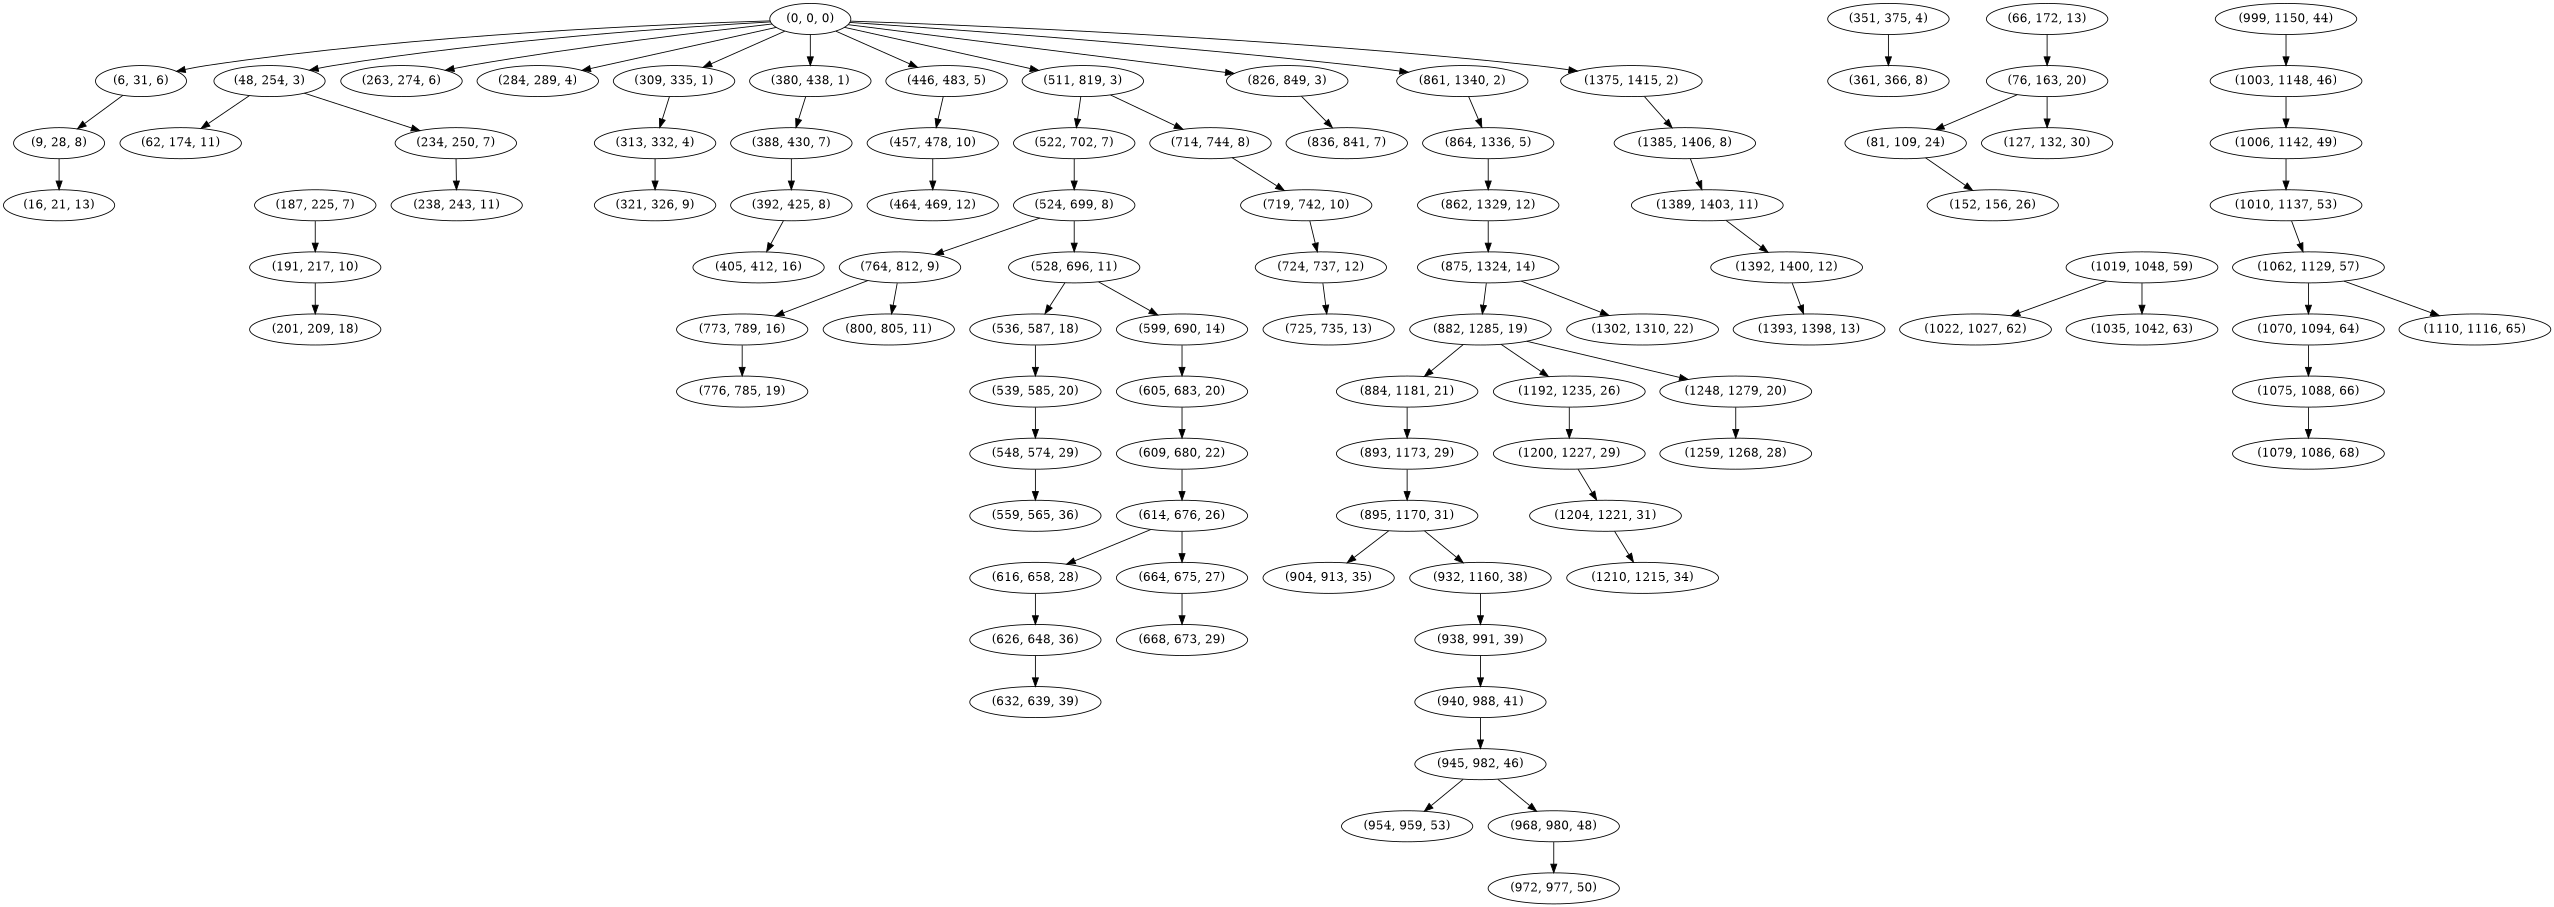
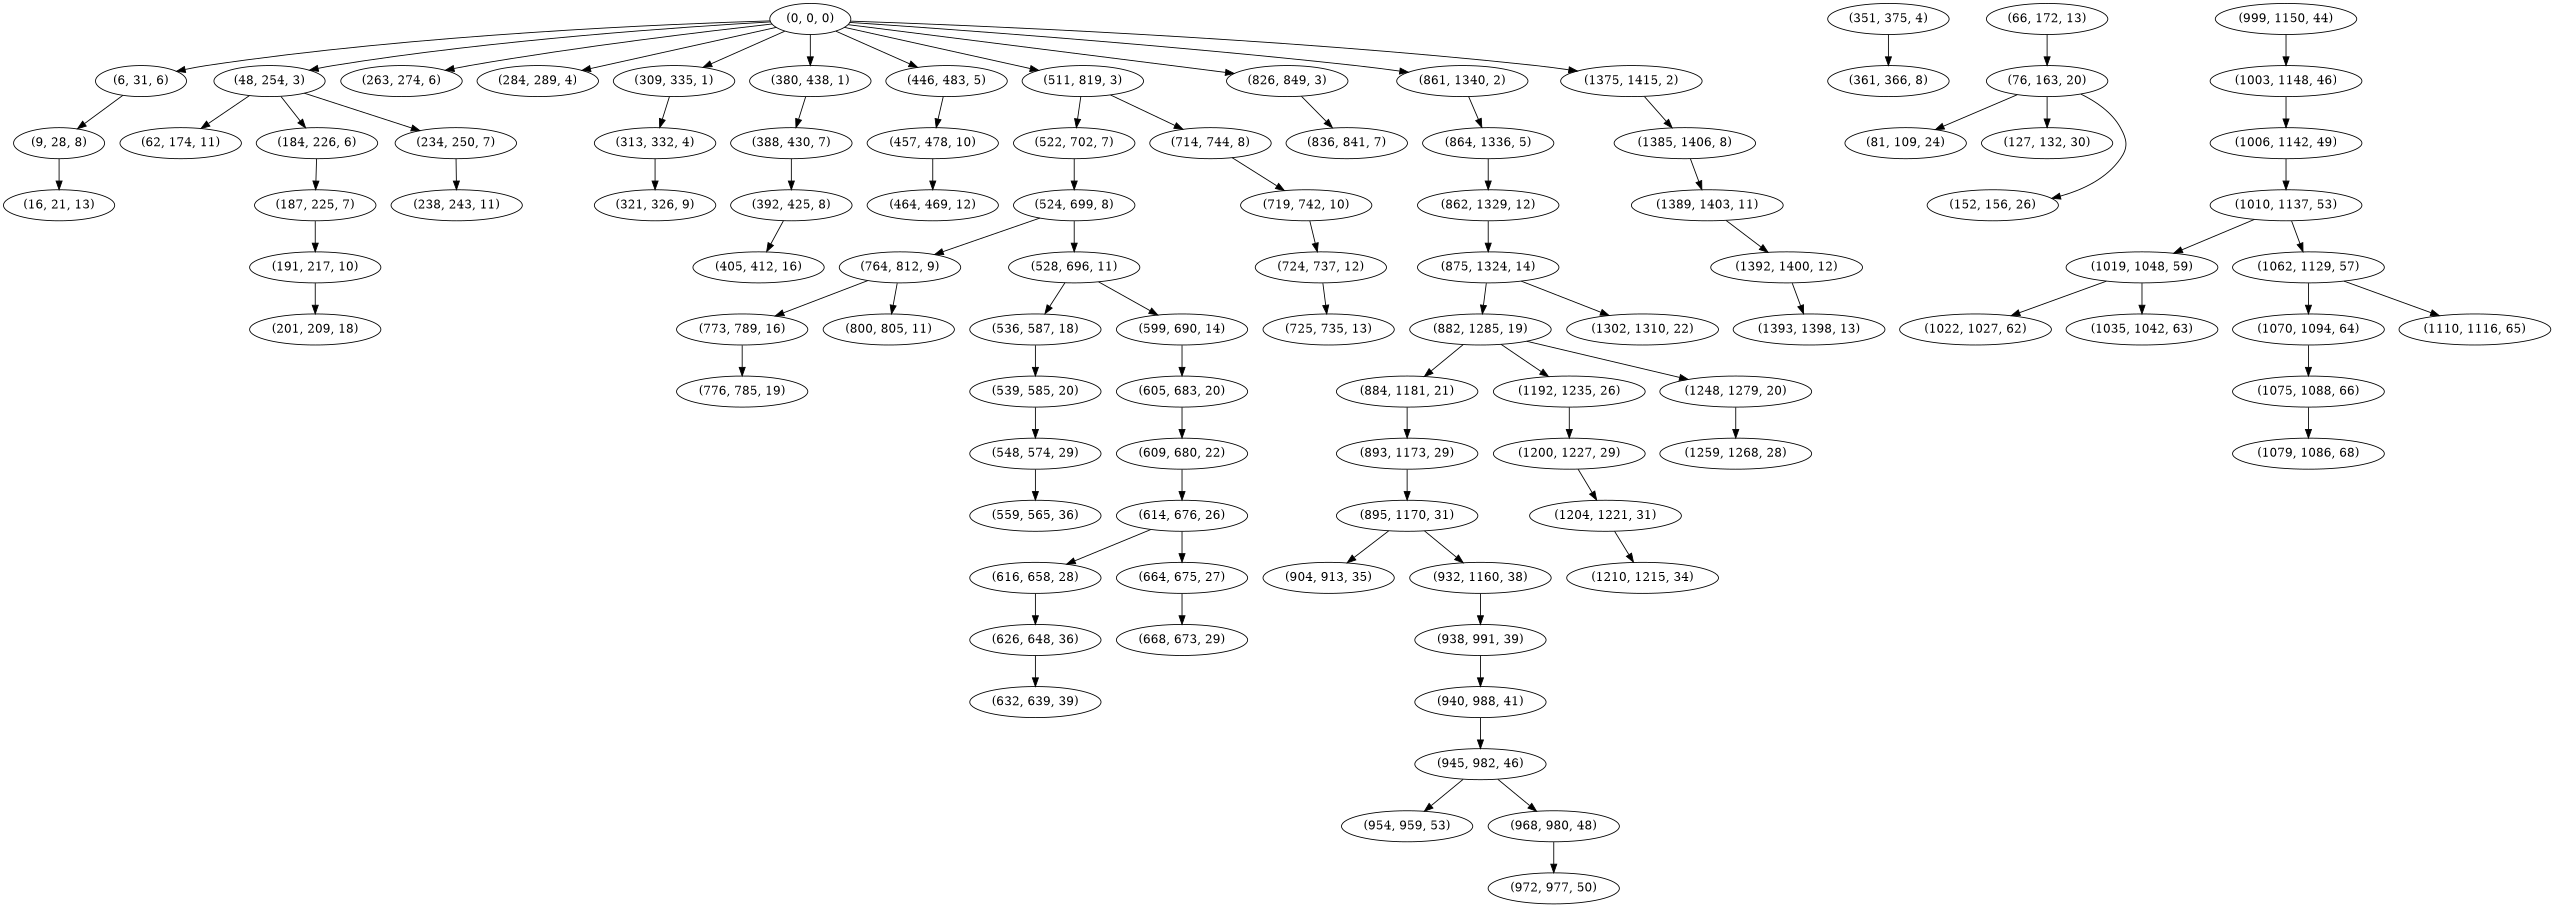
  digraph {
    "(0, 0, 0)"
    "(6, 31, 6)"
    "(48, 254, 3)"
    "(263, 274, 6)"
    "(284, 289, 4)"
    "(309, 335, 1)"
    "(380, 438, 1)"
    "(446, 483, 5)"
    "(511, 819, 3)"
    "(826, 849, 3)"
    "(861, 1340, 2)"
    "(1375, 1415, 2)"
    "(9, 28, 8)"
    "(62, 174, 11)"
+   "(184, 226, 6)"
    "(234, 250, 7)"
    "(313, 332, 4)"
    "(351, 375, 4)"
    "(361, 366, 8)"
    "(388, 430, 7)"
    "(457, 478, 10)"
    "(522, 702, 7)"
    "(714, 744, 8)"
    "(836, 841, 7)"
    "(864, 1336, 5)"
    "(1385, 1406, 8)"
    "(16, 21, 13)"
    "(187, 225, 7)"
    "(238, 243, 11)"
    "(66, 172, 13)"
    "(76, 163, 20)"
    "(81, 109, 24)"
    "(127, 132, 30)"
    "(152, 156, 26)"
    "(191, 217, 10)"
    "(201, 209, 18)"
    "(321, 326, 9)"
    "(392, 425, 8)"
    "(405, 412, 16)"
    "(464, 469, 12)"
    "(524, 699, 8)"
    "(719, 742, 10)"
    "(764, 812, 9)"
    "(773, 789, 16)"
    "(800, 805, 11)"
    "(528, 696, 11)"
    "(536, 587, 18)"
    "(599, 690, 14)"
    "(539, 585, 20)"
    "(605, 683, 20)"
    "(548, 574, 29)"
    "(559, 565, 36)"
    "(609, 680, 22)"
    "(614, 676, 26)"
    "(616, 658, 28)"
    "(664, 675, 27)"
    "(626, 648, 36)"
    "(668, 673, 29)"
    "(632, 639, 39)"
    "(724, 737, 12)"
    "(725, 735, 13)"
    "(776, 785, 19)"
    n63 [label="(862, 1329, 12)"]
    "(875, 1324, 14)"
    "(882, 1285, 19)"
    "(1302, 1310, 22)"
    "(884, 1181, 21)"
    "(1192, 1235, 26)"
    "(1248, 1279, 20)"
    "(893, 1173, 29)"
    "(1200, 1227, 29)"
    "(1259, 1268, 28)"
    "(895, 1170, 31)"
    "(904, 913, 35)"
    "(932, 1160, 38)"
    "(938, 991, 39)"
    "(940, 988, 41)"
    "(945, 982, 46)"
    "(954, 959, 53)"
    "(968, 980, 48)"
    "(972, 977, 50)"
    "(999, 1150, 44)"
    "(1003, 1148, 46)"
    "(1006, 1142, 49)"
    "(1010, 1137, 53)"
    "(1019, 1048, 59)"
    "(1062, 1129, 57)"
    "(1022, 1027, 62)"
    "(1035, 1042, 63)"
    "(1070, 1094, 64)"
    "(1110, 1116, 65)"
    "(1075, 1088, 66)"
    "(1079, 1086, 68)"
    "(1204, 1221, 31)"
    "(1210, 1215, 34)"
    "(1389, 1403, 11)"
    "(1392, 1400, 12)"
    "(1393, 1398, 13)"
    "(0, 0, 0)" -> "(6, 31, 6)"
    "(0, 0, 0)" -> "(48, 254, 3)"
    "(0, 0, 0)" -> "(263, 274, 6)"
    "(0, 0, 0)" -> "(284, 289, 4)"
    "(0, 0, 0)" -> "(309, 335, 1)"
    "(0, 0, 0)" -> "(380, 438, 1)"
    "(0, 0, 0)" -> "(446, 483, 5)"
    "(0, 0, 0)" -> "(511, 819, 3)"
    "(0, 0, 0)" -> "(826, 849, 3)"
    "(0, 0, 0)" -> "(861, 1340, 2)"
    "(0, 0, 0)" -> "(1375, 1415, 2)"
    "(6, 31, 6)" -> "(9, 28, 8)"
    "(48, 254, 3)" -> "(62, 174, 11)"
+   "(48, 254, 3)" -> "(184, 226, 6)"
    "(48, 254, 3)" -> "(234, 250, 7)"
    "(309, 335, 1)" -> "(313, 332, 4)"
    "(380, 438, 1)" -> "(388, 430, 7)"
    "(446, 483, 5)" -> "(457, 478, 10)"
    "(511, 819, 3)" -> "(522, 702, 7)"
    "(511, 819, 3)" -> "(714, 744, 8)"
    "(826, 849, 3)" -> "(836, 841, 7)"
    "(861, 1340, 2)" -> "(864, 1336, 5)"
    "(1375, 1415, 2)" -> "(1385, 1406, 8)"
    "(9, 28, 8)" -> "(16, 21, 13)"
+   "(184, 226, 6)" -> "(187, 225, 7)"
    "(234, 250, 7)" -> "(238, 243, 11)"
    "(313, 332, 4)" -> "(321, 326, 9)"
    "(351, 375, 4)" -> "(361, 366, 8)"
    "(388, 430, 7)" -> "(392, 425, 8)"
    "(457, 478, 10)" -> "(464, 469, 12)"
    "(522, 702, 7)" -> "(524, 699, 8)"
    "(714, 744, 8)" -> "(719, 742, 10)"
    "(864, 1336, 5)" -> n63
    "(1385, 1406, 8)" -> "(1389, 1403, 11)"
    "(187, 225, 7)" -> "(191, 217, 10)"
    "(66, 172, 13)" -> "(76, 163, 20)"
    "(76, 163, 20)" -> "(81, 109, 24)"
    "(76, 163, 20)" -> "(127, 132, 30)"
-   "(81, 109, 24)" -> "(152, 156, 26)"
+   "(76, 163, 20)" -> "(152, 156, 26)"
    "(191, 217, 10)" -> "(201, 209, 18)"
    "(392, 425, 8)" -> "(405, 412, 16)"
    "(524, 699, 8)" -> "(764, 812, 9)"
    "(524, 699, 8)" -> "(528, 696, 11)"
    "(719, 742, 10)" -> "(724, 737, 12)"
    "(764, 812, 9)" -> "(773, 789, 16)"
    "(764, 812, 9)" -> "(800, 805, 11)"
    "(773, 789, 16)" -> "(776, 785, 19)"
    "(528, 696, 11)" -> "(536, 587, 18)"
    "(528, 696, 11)" -> "(599, 690, 14)"
    "(536, 587, 18)" -> "(539, 585, 20)"
    "(599, 690, 14)" -> "(605, 683, 20)"
    "(539, 585, 20)" -> "(548, 574, 29)"
    "(605, 683, 20)" -> "(609, 680, 22)"
    "(548, 574, 29)" -> "(559, 565, 36)"
    "(609, 680, 22)" -> "(614, 676, 26)"
    "(614, 676, 26)" -> "(616, 658, 28)"
    "(614, 676, 26)" -> "(664, 675, 27)"
    "(616, 658, 28)" -> "(626, 648, 36)"
    "(664, 675, 27)" -> "(668, 673, 29)"
    "(626, 648, 36)" -> "(632, 639, 39)"
    "(724, 737, 12)" -> "(725, 735, 13)"
    n63 -> "(875, 1324, 14)"
    "(875, 1324, 14)" -> "(882, 1285, 19)"
    "(875, 1324, 14)" -> "(1302, 1310, 22)"
    "(882, 1285, 19)" -> "(884, 1181, 21)"
    "(882, 1285, 19)" -> "(1192, 1235, 26)"
    "(882, 1285, 19)" -> "(1248, 1279, 20)"
    "(884, 1181, 21)" -> "(893, 1173, 29)"
    "(1192, 1235, 26)" -> "(1200, 1227, 29)"
    "(1248, 1279, 20)" -> "(1259, 1268, 28)"
    "(893, 1173, 29)" -> "(895, 1170, 31)"
    "(1200, 1227, 29)" -> "(1204, 1221, 31)"
    "(895, 1170, 31)" -> "(904, 913, 35)"
    "(895, 1170, 31)" -> "(932, 1160, 38)"
    "(932, 1160, 38)" -> "(938, 991, 39)"
    "(938, 991, 39)" -> "(940, 988, 41)"
    "(940, 988, 41)" -> "(945, 982, 46)"
    "(945, 982, 46)" -> "(954, 959, 53)"
    "(945, 982, 46)" -> "(968, 980, 48)"
    "(968, 980, 48)" -> "(972, 977, 50)"
    "(999, 1150, 44)" -> "(1003, 1148, 46)"
    "(1003, 1148, 46)" -> "(1006, 1142, 49)"
    "(1006, 1142, 49)" -> "(1010, 1137, 53)"
+   "(1010, 1137, 53)" -> "(1019, 1048, 59)"
    "(1010, 1137, 53)" -> "(1062, 1129, 57)"
    "(1019, 1048, 59)" -> "(1022, 1027, 62)"
    "(1019, 1048, 59)" -> "(1035, 1042, 63)"
    "(1062, 1129, 57)" -> "(1070, 1094, 64)"
    "(1062, 1129, 57)" -> "(1110, 1116, 65)"
    "(1070, 1094, 64)" -> "(1075, 1088, 66)"
    "(1075, 1088, 66)" -> "(1079, 1086, 68)"
    "(1204, 1221, 31)" -> "(1210, 1215, 34)"
    "(1389, 1403, 11)" -> "(1392, 1400, 12)"
    "(1392, 1400, 12)" -> "(1393, 1398, 13)"
  }
